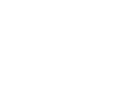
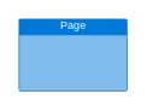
  <mxCell id="0" />
  <mxCell id="1" parent="0" />
+ <mxCell id="2" value="Page" style="html=1;strokeColor=none;fillColor=#0079D6;labelPosition=center;verticalLabelPosition=middle;verticalAlign=top;align=center;fontSize=12;outlineConnect=0;spacingTop=-6;fontColor=#FFFFFF;shape=mxgraph.sitemap.page;" vertex="1" parent="1"><mxGeometry x="20" y="20" width="120" height="80" as="geometry" /></mxCell>
